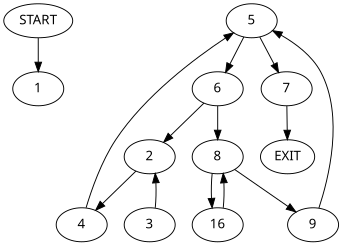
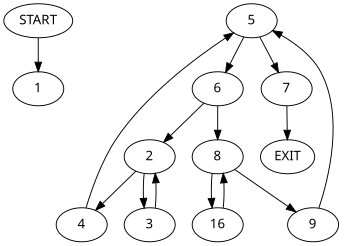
  digraph {
    fontname="Noto Sans"
    node [fontname="Noto Sans"]
    edge [fontname="Noto Sans"]
    n1 [label=START]
    1
    n3 [label=EXIT]
    2
    3
    4
    5
    6
    7
    8
    9
    n12 [label=16]
    n1 -> 1
+   2 -> 3
    2 -> 4
    3 -> 2
    4 -> 5
    5 -> 6
    5 -> 7
    6 -> 2
    6 -> 8
    7 -> n3
    8 -> 9
    8 -> n12
    9 -> 5
    n12 -> 8
  }
